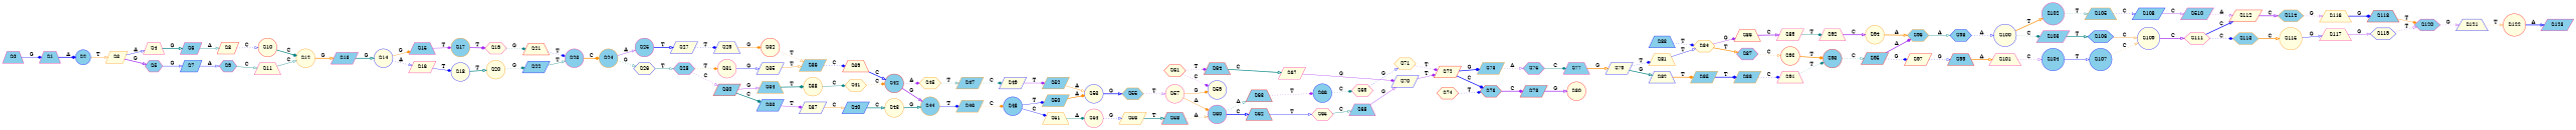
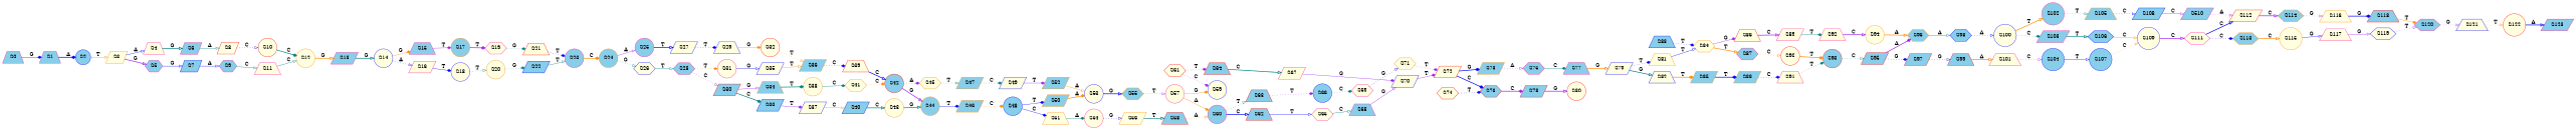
  strict digraph {
    rankdir=LR
    node [color=deeppink fillcolor=skyblue shape=parallelogram style=filled]
    edge [arrowhead=onormal color=blue style=dotted]
    S0 [shape=trapezium]
    S1 [shape=trapezium]
    S2 [color=blue shape=circle]
    S3 [color=darkorange fillcolor=lightyellow]
    S4 [fillcolor=lightyellow shape=trapezium]
    S5 [shape=hexagon]
    S6
    S7 [color=blue]
    S8 [color=red fillcolor=lightyellow]
    S9 [shape=hexagon]
    S10 [color=red fillcolor=lightyellow shape=circle]
    S11 [fillcolor=lightyellow shape=trapezium]
    S12 [color=darkorange fillcolor=lightyellow shape=circle]
    S13
    S14 [color=blue fillcolor=lightyellow shape=circle]
    S15 [shape=trapezium]
    S16 [fillcolor=lightyellow]
    S17 [color=darkorange shape=circle]
    S18 [color=blue fillcolor=lightyellow shape=circle]
    S19 [fillcolor=lightyellow shape=hexagon]
    S20 [color=darkorange fillcolor=lightyellow shape=circle]
    S21 [color=red fillcolor=lightyellow shape=trapezium]
    S22 [color=blue]
    S23 [shape=circle]
    S24 [color=darkorange shape=circle]
    S25 [shape=circle]
    S26 [color=blue fillcolor=lightyellow shape=hexagon]
    S27 [color=blue fillcolor=lightyellow]
    S28 [shape=hexagon]
    S29 [color=blue fillcolor=lightyellow shape=trapezium]
    S30 [color=red]
    S31 [fillcolor=lightyellow shape=circle]
    S32 [color=red fillcolor=lightyellow shape=circle]
    S33 [color=blue]
    S34 [color=darkorange shape=trapezium]
    S35 [color=blue fillcolor=lightyellow]
    S36 [color=darkorange]
    S37 [color=blue fillcolor=lightyellow]
    S38 [color=darkorange fillcolor=lightyellow shape=circle]
    S39 [color=red fillcolor=lightyellow shape=trapezium]
    S40 [color=blue]
    S41 [color=darkorange fillcolor=lightyellow shape=hexagon]
    S42 [color=red shape=circle]
    S43 [color=darkorange fillcolor=lightyellow shape=circle]
    S44 [color=darkorange shape=circle]
    S45 [color=darkorange fillcolor=lightyellow shape=hexagon]
    S46 [color=darkorange]
    S47 [color=darkorange]
    S48 [color=blue shape=circle]
    S49 [color=blue fillcolor=lightyellow]
    S50 [color=darkorange]
    S51 [color=darkorange fillcolor=lightyellow shape=trapezium]
    S52 [color=darkorange]
    S53 [color=blue fillcolor=lightyellow shape=circle]
    S54 [fillcolor=lightyellow shape=circle]
    S55 [color=darkorange shape=hexagon]
    S56 [color=darkorange fillcolor=lightyellow]
    S57 [fillcolor=lightyellow shape=circle]
    S58 [color=red shape=trapezium]
    S59 [color=blue fillcolor=lightyellow shape=circle]
    S60 [shape=circle]
    S62 [color=red shape=trapezium]
    S63 [color=red shape=trapezium]
    S61 [color=red fillcolor=lightyellow shape=hexagon]
    S64 [color=red shape=trapezium]
    S65 [fillcolor=lightyellow shape=hexagon]
    S66 [color=blue shape=circle]
    S67 [fillcolor=lightyellow]
    S68 [shape=trapezium]
    S69 [fillcolor=lightyellow shape=hexagon]
    S70 [color=blue fillcolor=lightyellow]
    S71 [color=darkorange fillcolor=lightyellow shape=hexagon]
    S72 [color=red fillcolor=lightyellow]
    S73 [color=darkorange]
    S76 [color=red shape=hexagon]
    S75 [shape=hexagon]
    S74 [color=red fillcolor=lightyellow shape=hexagon]
    S77 [shape=trapezium]
    S78 [color=red]
    S79 [color=blue fillcolor=lightyellow]
    S80 [color=red fillcolor=lightyellow shape=circle]
    S81 [color=darkorange fillcolor=lightyellow shape=trapezium]
    S82 [color=blue fillcolor=lightyellow shape=trapezium]
    S84 [color=darkorange fillcolor=lightyellow shape=hexagon]
    S85 [color=darkorange]
    S83 [color=blue shape=trapezium]
    S86 [color=red fillcolor=lightyellow shape=trapezium]
    S87 [shape=hexagon]
    S88 [color=darkorange]
    S89 [fillcolor=lightyellow]
    S90 [color=red fillcolor=lightyellow shape=circle]
    S91 [fillcolor=lightyellow shape=trapezium]
    S92 [fillcolor=lightyellow shape=trapezium]
    S93 [color=red shape=circle]
    S94 [color=darkorange fillcolor=lightyellow shape=circle]
    S95 [color=red]
    S96 [color=darkorange shape=hexagon]
-   S97 [color=red fillcolor=lightyellow]
+   S97 [color=red]
    S98 [color=blue shape=hexagon]
    S99 [color=red shape=trapezium]
    S100 [color=blue fillcolor=lightyellow shape=circle]
    S101 [fillcolor=lightyellow shape=trapezium]
    S102 [shape=circle]
    S103
    S104 [color=blue shape=circle]
    S105 [color=darkorange shape=trapezium]
    S106 [color=blue shape=hexagon]
    S107 [color=blue shape=circle]
    S108 [color=blue]
    S109 [color=blue fillcolor=lightyellow shape=circle]
    n111 [label=S510]
    S111 [fillcolor=lightyellow shape=hexagon]
    S112 [color=red fillcolor=lightyellow]
    S113 [color=darkorange shape=hexagon]
    S114 [color=darkorange shape=hexagon]
    S115 [color=darkorange fillcolor=lightyellow shape=circle]
    S116 [color=darkorange fillcolor=lightyellow shape=trapezium]
    S117 [fillcolor=lightyellow shape=trapezium]
    S118 [color=red shape=trapezium]
    S119 [color=blue fillcolor=lightyellow shape=hexagon]
    S120 [shape=hexagon]
    S121 [color=blue fillcolor=lightyellow shape=trapezium]
    S122 [color=red fillcolor=lightyellow shape=circle]
    S123
    S0 -> S1 [arrowhead=diamond label=G style=solid]
    S1 -> S2 [arrowhead=diamond label=A style=bold]
    S2 -> S3 [color=darkorange label=T style=solid]
    S3 -> S4 [label=A style=solid]
    S3 -> S5 [color=purple label=G style=bold]
    S4 -> S6 [color=teal label=G style=bold]
    S5 -> S7 [label=G style=solid]
    S6 -> S8 [color=teal label=A style=solid]
    S7 -> S9 [label=A style=solid]
    S8 -> S10 [label=C]
    S9 -> S11 [color=teal label=C style=solid]
    S10 -> S12 [arrowhead=diamond color=teal label=C style=bold]
    S11 -> S12 [color=teal label=C style=solid]
    S12 -> S13 [color=darkorange label=G style=bold]
    S13 -> S14 [color=teal label=G style=bold]
    S14 -> S15 [arrowhead=diamond color=darkorange label=G style=solid]
    S14 -> S16 [label=A]
    S15 -> S17 [arrowhead=diamond color=purple label=T style=solid]
    S16 -> S18 [arrowhead=diamond label=T style=solid]
    S17 -> S19 [arrowhead=diamond color=purple label=T style=bold]
-   S18 -> S20 [color=teal label=T style=bold]
+   S18 -> S20 [color=teal label=T]
    S19 -> S21 [arrowhead=diamond color=teal label=G]
    S20 -> S22 [arrowhead=diamond color=teal label=G]
    S21 -> S23 [arrowhead=diamond label=T]
    S22 -> S23 [color=teal label=T style=solid]
    S23 -> S24 [arrowhead=diamond color=darkorange label=C style=bold]
    S24 -> S25 [color=purple label=A style=solid]
    S24 -> S26 [color=teal label=G]
    S25 -> S27 [label=T style=bold]
    S26 -> S28 [color=teal label=T style=solid]
    S27 -> S29 [arrowhead=diamond label=T]
    S28 -> S30 [color=purple label=C]
    S28 -> S31 [arrowhead=diamond color=darkorange label=T]
    S29 -> S32 [arrowhead=diamond color=darkorange label=G style=solid]
    S30 -> S33 [arrowhead=diamond color=teal label=C style=bold]
    S30 -> S34 [color=purple label=G style=solid]
    S31 -> S35 [label=G style=solid]
    S32 -> S36 [color=darkorange label=T]
    S33 -> S37 [arrowhead=diamond color=purple label=T style=solid]
    S34 -> S38 [arrowhead=diamond color=teal label=T style=bold]
    S35 -> S36 [color=darkorange label=T style=solid]
    S36 -> S39 [arrowhead=diamond label=C]
    S37 -> S40 [color=darkorange label=C style=solid]
    S38 -> S41 [arrowhead=diamond color=teal label=C style=solid]
    S39 -> S42 [label=C style=bold]
    S40 -> S43 [color=teal label=C style=bold]
    S41 -> S42 [arrowhead=diamond color=darkorange label=C]
    S42 -> S44 [color=purple label=G style=bold]
    S42 -> S45 [arrowhead=diamond color=purple label=A]
    S43 -> S44 [color=teal label=G style=bold]
    S44 -> S46 [arrowhead=diamond label=T style=solid]
    S45 -> S47 [color=teal label=T]
    S46 -> S48 [arrowhead=diamond color=darkorange label=C]
    S47 -> S49 [arrowhead=diamond color=teal label=C]
    S48 -> S50 [arrowhead=diamond label=T style=solid]
    S48 -> S51 [arrowhead=diamond label=C style=solid]
    S49 -> S52 [arrowhead=diamond color=purple label=T style=solid]
    S50 -> S53 [arrowhead=diamond color=darkorange label=A style=bold]
    S51 -> S54 [arrowhead=diamond color=teal label=A style=solid]
    S52 -> S53 [color=darkorange label=A style=solid]
    S53 -> S55 [label=G style=bold]
    S54 -> S56 [label=G]
    S55 -> S57 [color=purple label=T]
    S56 -> S58 [color=teal label=T style=bold]
    S57 -> S59 [arrowhead=diamond color=darkorange label=G style=solid]
    S57 -> S60 [arrowhead=diamond color=darkorange label=A style=solid]
    S58 -> S60 [color=darkorange label=A]
    S60 -> S62 [label=C style=bold]
-   S60 -> S63 [color=teal label=A]
+   S60 -> S63 [color=teal label=T]
    S62 -> S65 [label=T style=solid]
    S63 -> S66 [arrowhead=diamond color=purple label=T]
    S61 -> S59 [arrowhead=diamond color=purple label=C]
    S61 -> S64 [arrowhead=diamond color=purple label=T]
    S64 -> S67 [color=teal label=C style=bold]
    S65 -> S68 [color=teal label=C style=solid]
    S66 -> S69 [arrowhead=diamond color=teal label=C]
    S67 -> S70 [arrowhead=diamond color=purple label=G style=solid]
    S68 -> S70 [color=purple label=G style=solid]
    S69 -> S71 [label=G]
    S70 -> S72 [arrowhead=diamond color=purple label=T style=solid]
    S71 -> S72 [arrowhead=diamond color=purple label=T]
    S72 -> S73 [arrowhead=diamond label=G style=bold]
    S72 -> S76 [arrowhead=diamond label=C style=bold]
    S73 -> S75 [color=purple label=A]
    S76 -> S78 [arrowhead=diamond color=purple label=C style=bold]
    S75 -> S77 [arrowhead=diamond color=teal label=C style=solid]
    S74 -> S76 [arrowhead=diamond label=T]
    S77 -> S79 [color=darkorange label=G style=bold]
    S78 -> S80 [color=purple label=G style=bold]
    S79 -> S81 [arrowhead=diamond label=T]
    S79 -> S82 [color=teal label=G style=bold]
    S81 -> S84 [label=T style=solid]
    S82 -> S85 [arrowhead=diamond color=darkorange label=T style=bold]
    S84 -> S86 [arrowhead=diamond color=purple label=G style=solid]
    S84 -> S87 [color=darkorange label=T style=bold]
    S85 -> S88 [arrowhead=diamond label=T style=bold]
    S83 -> S84 [arrowhead=diamond label=T]
    S86 -> S89 [color=purple label=C style=bold]
    S87 -> S90 [color=darkorange label=C]
    S88 -> S91 [arrowhead=diamond label=C]
    S89 -> S92 [arrowhead=diamond color=teal label=T style=solid]
    S90 -> S93 [arrowhead=diamond color=darkorange label=T style=bold]
    S91 -> S93 [arrowhead=diamond color=teal label=T]
    S92 -> S94 [color=purple label=C style=bold]
    S93 -> S95 [color=teal label=C]
    S94 -> S96 [color=darkorange label=A style=bold]
    S95 -> S96 [arrowhead=diamond color=purple label=A style=bold]
    S95 -> S97 [arrowhead=diamond label=G]
    S96 -> S98 [color=teal label=A style=solid]
    S97 -> S99 [label=G]
    S98 -> S100 [label=A]
    S99 -> S101 [color=darkorange label=A style=bold]
    S100 -> S102 [color=darkorange label=T style=bold]
    S100 -> S103 [arrowhead=diamond color=teal label=C]
    S101 -> S104 [color=purple label=C]
    S102 -> S105 [color=teal label=T]
    S103 -> S106 [color=teal label=T style=bold]
    S104 -> S107 [label=T style=solid]
    S105 -> S108 [label=C]
    S106 -> S109 [color=darkorange label=C style=solid]
    S107 -> S109 [color=darkorange label=C]
    S108 -> n111 [color=purple label=C style=solid]
    S109 -> S111 [color=purple label=C style=bold]
    n111 -> S112 [color=purple label=A]
    S111 -> S112 [label=C style=bold]
    S111 -> S113 [arrowhead=diamond label=C]
    S112 -> S114 [color=purple label=C style=bold]
    S113 -> S115 [color=darkorange label=C style=bold]
    S114 -> S116 [color=purple label=G]
    S115 -> S117 [label=G style=solid]
    S116 -> S118 [arrowhead=diamond label=G style=bold]
    S117 -> S119 [color=purple label=G style=solid]
    S118 -> S120 [arrowhead=diamond color=darkorange label=T style=solid]
    S119 -> S120 [color=purple label=T]
    S120 -> S121 [color=purple label=G]
    S121 -> S122 [color=darkorange label=T]
    S122 -> S123 [label=A style=bold]
  }
